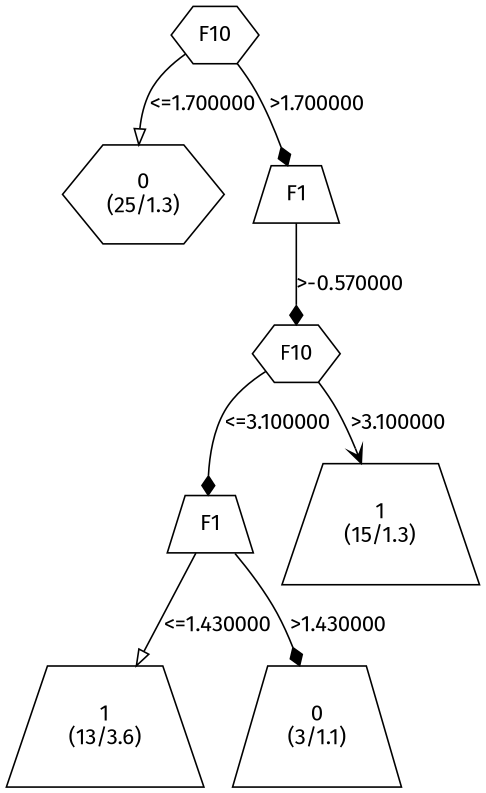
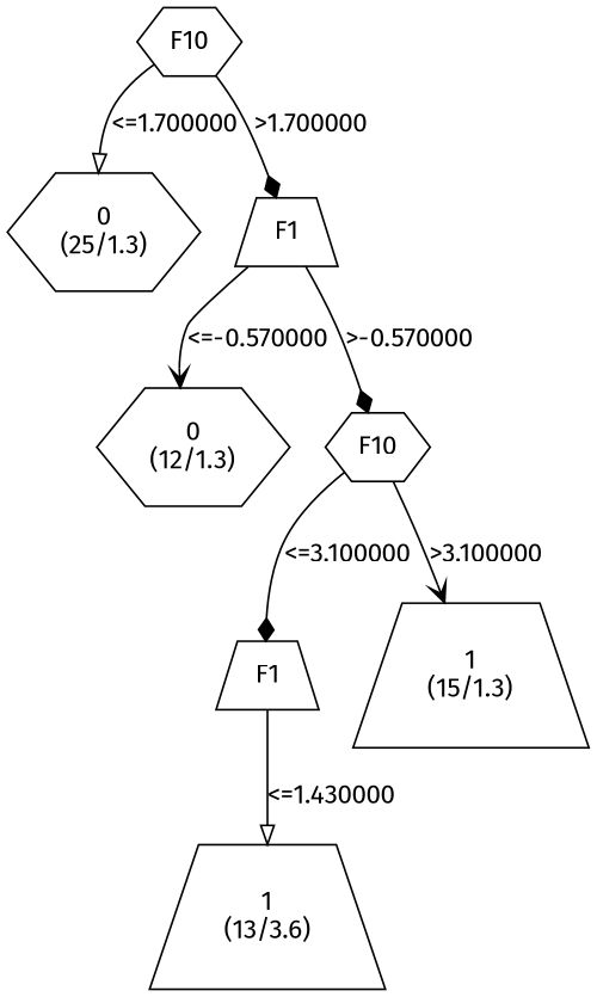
  digraph {
    fontname="Fira Sans"
    node [fontname="Fira Sans" shape=trapezium]
    edge [arrowhead=diamond fontname="Fira Sans"]
    n1 [label="F10\n" shape=hexagon]
    n2 [label="0\n(25/1.3)" shape=hexagon]
    n3 [label="F1\n"]
+   n4 [label="0\n(12/1.3)" shape=hexagon]
    n5 [label="F10\n" shape=hexagon]
    n6 [label="F1\n"]
    n7 [label="1\n(15/1.3)"]
    n8 [label="1\n(13/3.6)"]
-   n9 [label="0\n(3/1.1)"]
    n1 -> n2 [arrowhead=onormal label="<=1.700000"]
    n1 -> n3 [label=">1.700000"]
+   n3 -> n4 [arrowhead=vee label="<=-0.570000"]
    n3 -> n5 [label=">-0.570000"]
    n5 -> n6 [label="<=3.100000"]
    n5 -> n7 [arrowhead=vee label=">3.100000"]
    n6 -> n8 [arrowhead=onormal label="<=1.430000"]
-   n6 -> n9 [label=">1.430000"]
  }
